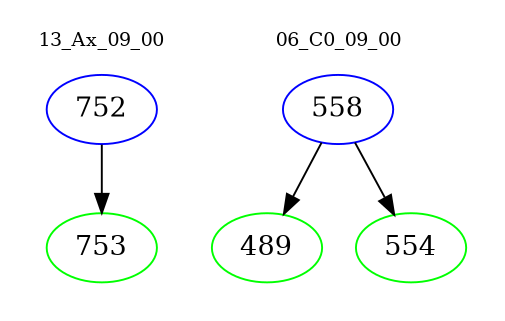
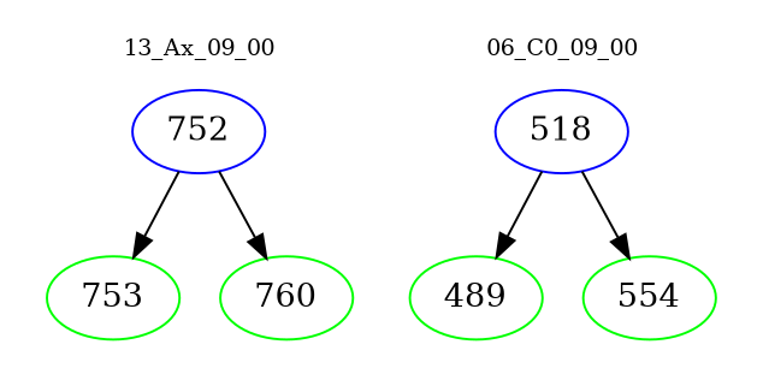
  digraph {
    node [color=green]
    edge [color=black]
    n1 [color=blue label=752]
    n2 [label=753]
-   n4 [color=blue label=558]
+   n3 [label=760]
+   n4 [color=blue label=518]
    n5 [label=489]
    n6 [label=554]
    subgraph cluster_1 {
      color=white
      fontsize=10
      label="13_Ax_09_00"
      n1
      n2
+     n3
    }
    subgraph cluster_2 {
      color=white
      fontsize=10
      label="06_C0_09_00"
      n4
      n5
      n6
    }
    n1 -> n2
+   n1 -> n3
    n4 -> n5
    n4 -> n6
  }
